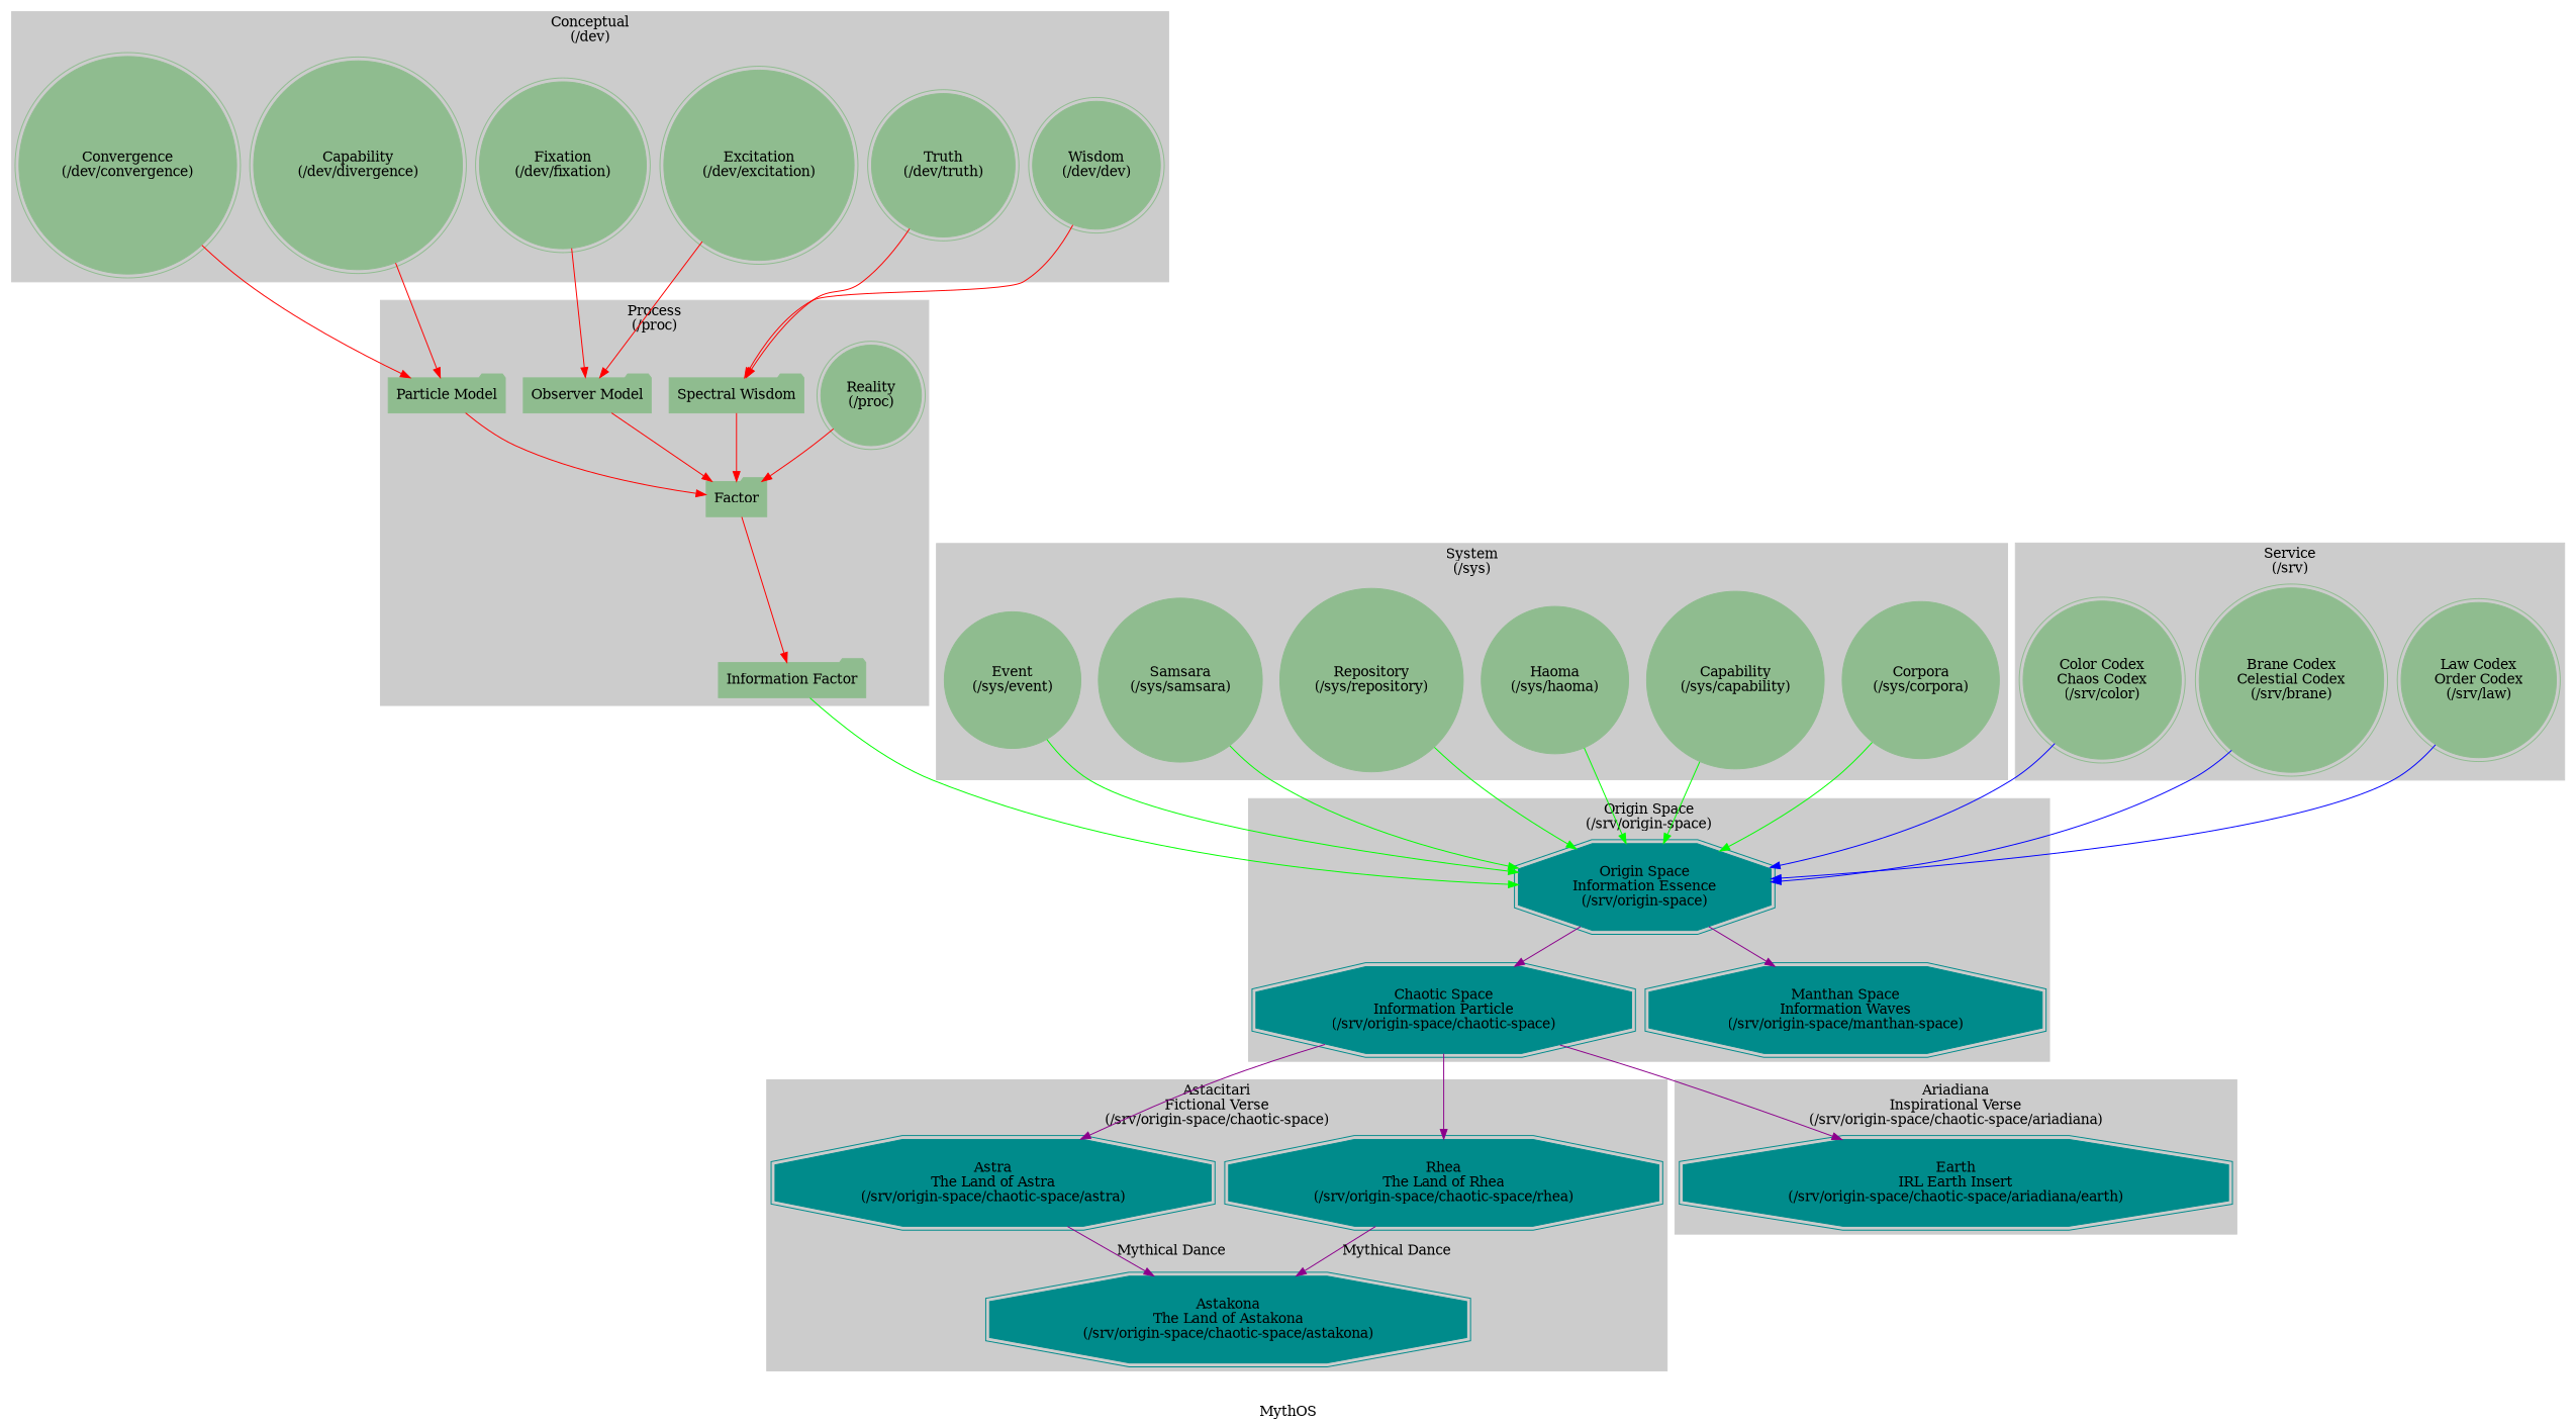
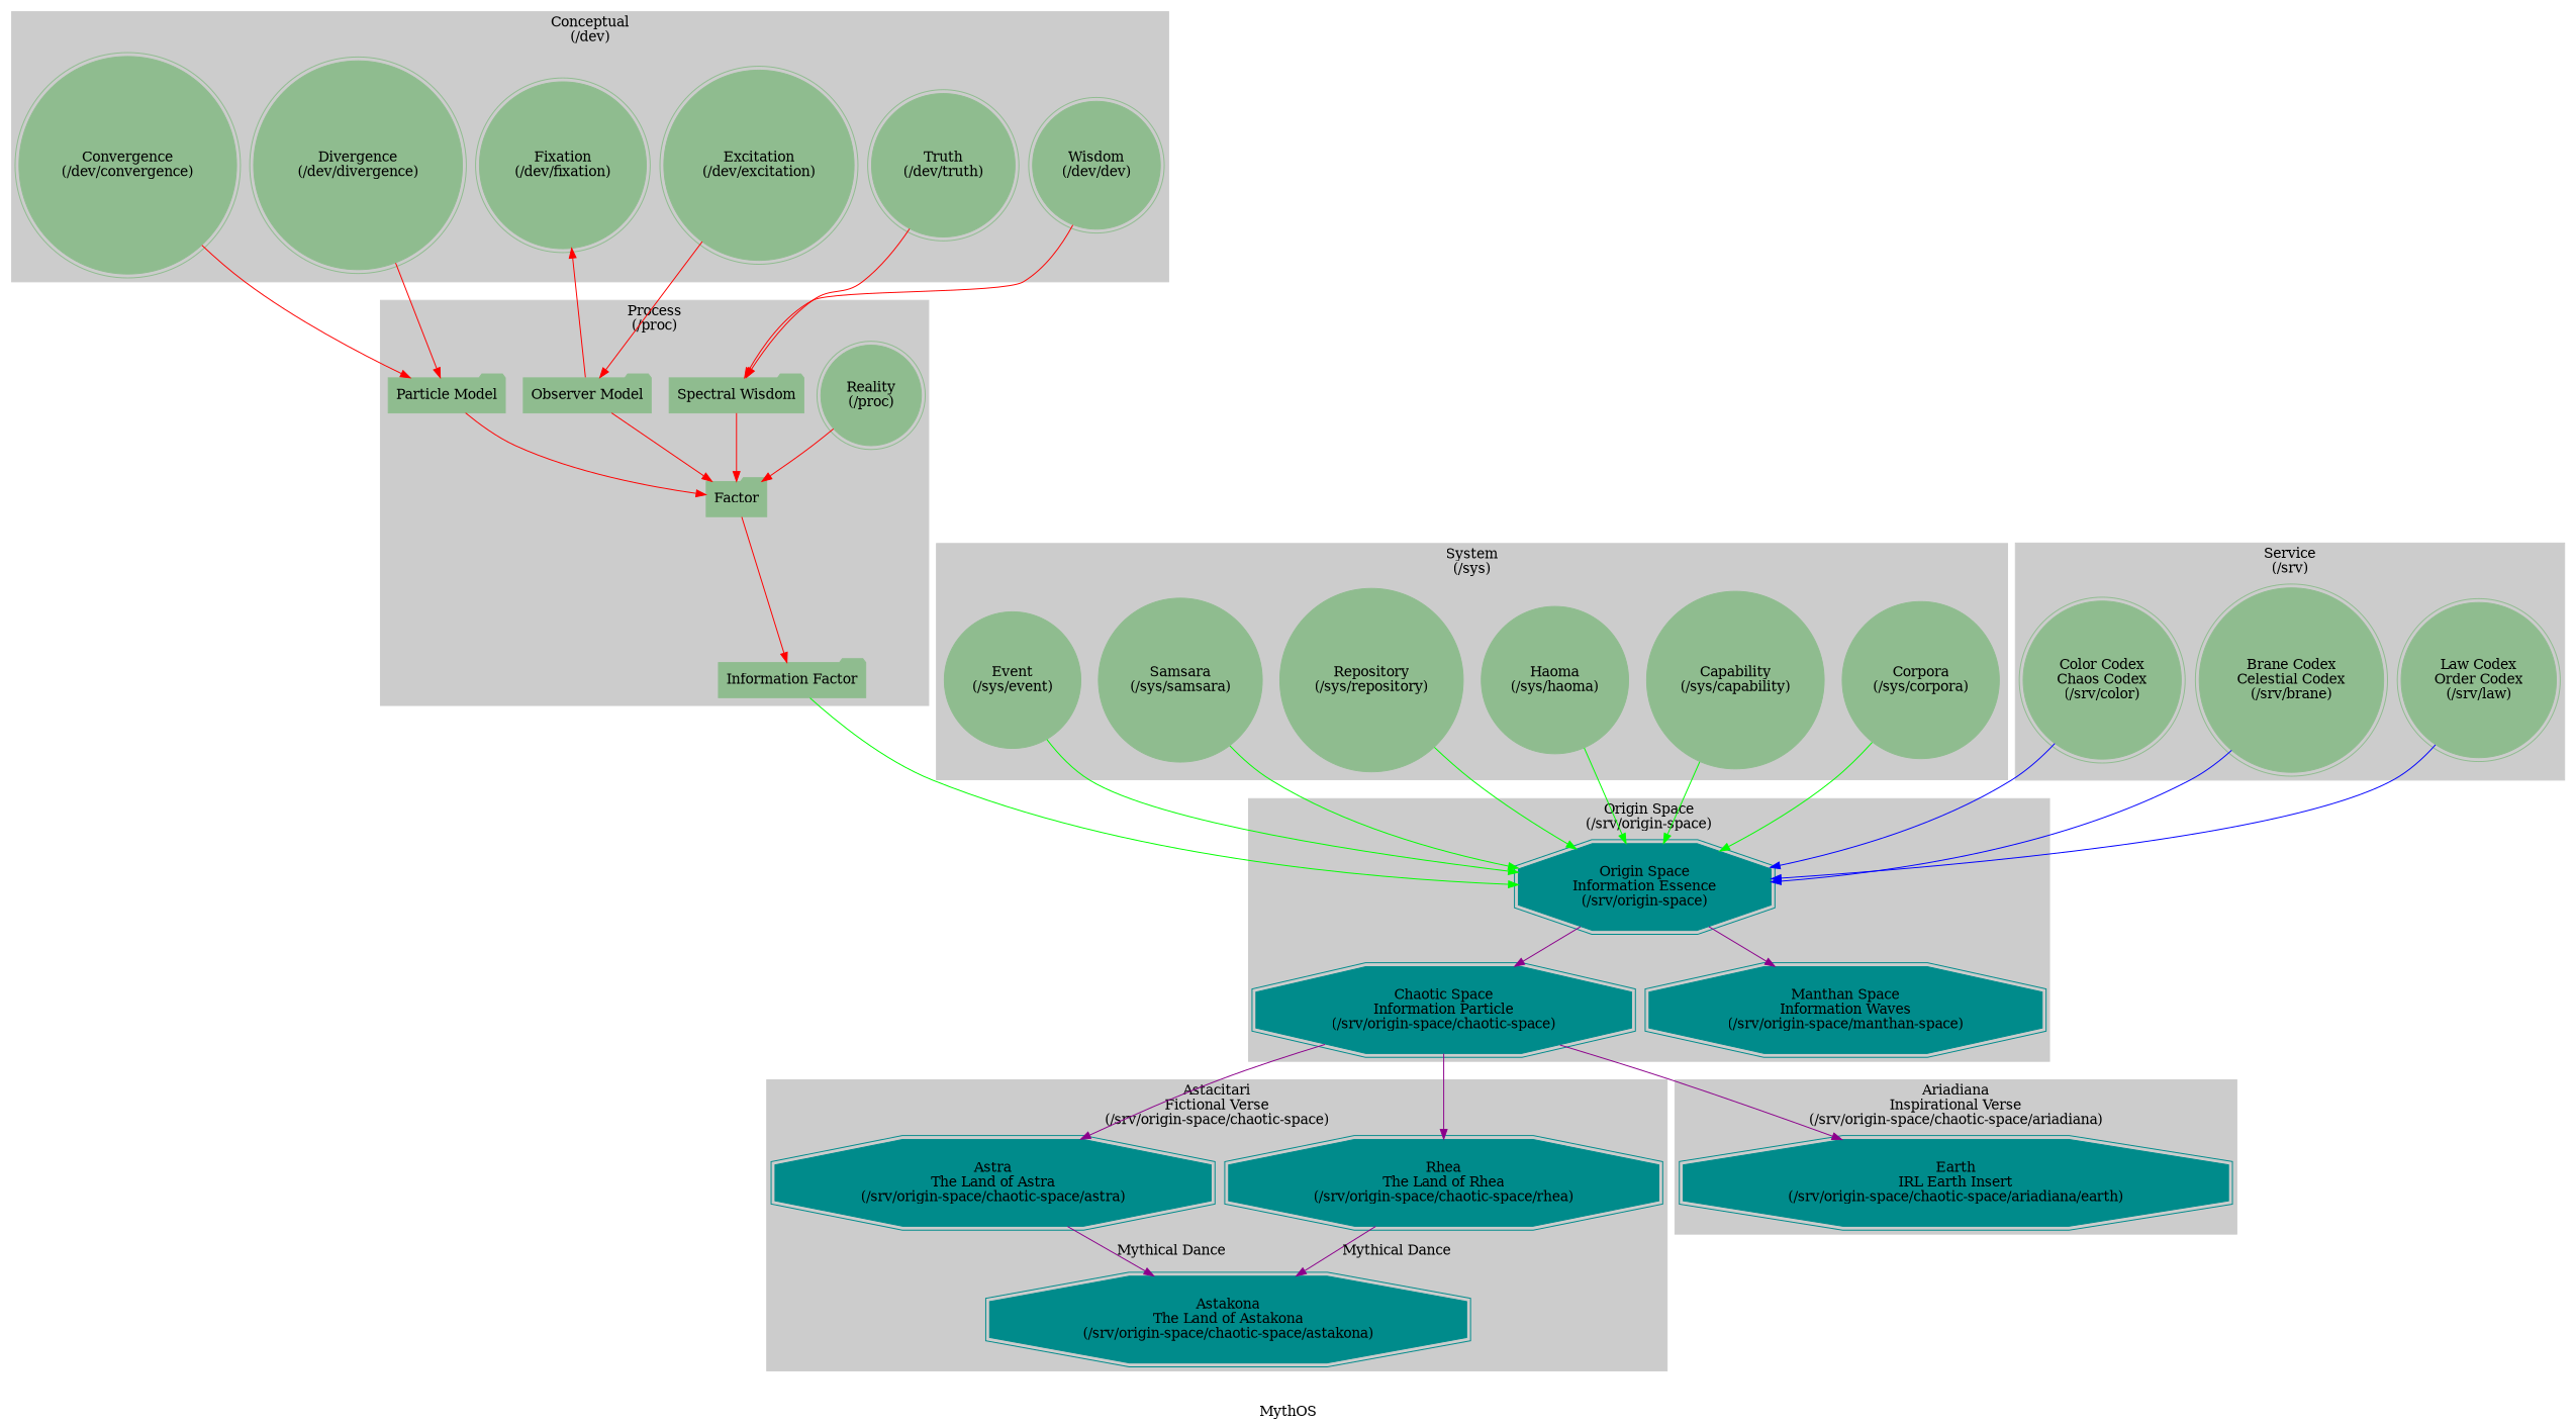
  strict digraph {
    color=grey90
    label=MythOS
    root=spark_0_t
    style=filled
    node [color=darkseagreen shape=doublecircle style=filled]
    edge [color=red]
    n1 [label="Fixation\n(/dev/fixation)"]
    n2 [label="Excitation\n(/dev/excitation)"]
    n3 [label="Convergence\n(/dev/convergence)"]
-   n4 [label="Capability\n(/dev/divergence)"]
+   n4 [label="Divergence\n(/dev/divergence)"]
    n5 [label="Wisdom\n(/dev/dev)"]
    n6 [label="Truth\n(/dev/truth)"]
    n7 [label="Reality\n(/proc)"]
    n8 [label="Observer Model" shape=folder]
    n9 [label="Particle Model" shape=folder]
    n10 [label="Spectral Wisdom" shape=folder]
    n11 [label=Factor shape=folder]
    n12 [label="Information Factor" shape=folder]
    n13 [label="Event\n(/sys/event)" shape=circle]
    n14 [label="Samsara\n(/sys/samsara)" shape=circle]
    n15 [label="Repository\n(/sys/repository)" shape=circle]
    n16 [label="Haoma\n(/sys/haoma)" shape=circle]
    n17 [label="Capability\n(/sys/capability)" shape=circle]
    n18 [label="Corpora\n(/sys/corpora)" shape=circle]
    n19 [label="Color Codex\nChaos Codex\n(/srv/color)"]
    n20 [label="Brane Codex\nCelestial Codex\n(/srv/brane)"]
    n21 [label="Law Codex\nOrder Codex\n(/srv/law)"]
    n22 [color=darkcyan label="Origin Space\nInformation Essence\n(/srv/origin-space)" shape=doubleoctagon]
    n23 [color=darkcyan label="Chaotic Space\nInformation Particle\n(/srv/origin-space/chaotic-space)" shape=doubleoctagon]
    n24 [color=darkcyan label="Manthan Space\nInformation Waves\n(/srv/origin-space/manthan-space)" shape=doubleoctagon]
    n25 [color=darkcyan label="Astakona\nThe Land of Astakona\n(/srv/origin-space/chaotic-space/astakona)" shape=doubleoctagon]
    n26 [color=darkcyan label="Astra\nThe Land of Astra\n(/srv/origin-space/chaotic-space/astra)" shape=doubleoctagon]
    n27 [color=darkcyan label="Rhea\nThe Land of Rhea\n(/srv/origin-space/chaotic-space/rhea)" shape=doubleoctagon]
    n28 [color=darkcyan label="Earth\nIRL Earth Insert\n(/srv/origin-space/chaotic-space/ariadiana/earth)" shape=doubleoctagon]
    subgraph cluster_1 {
      color=grey80
      label="Conceptual\n(/dev)"
      n1
      n2
      n3
      n4
      n5
      n6
    }
    subgraph cluster_2 {
      color=grey80
      label="Process\n(/proc)"
      n7
      n8
      n9
      n10
      n11
      n12
    }
    subgraph cluster_3 {
      color=grey80
      label="System\n(/sys)"
      n13
      n14
      n15
      n16
      n17
      n18
    }
    subgraph cluster_4 {
      color=grey80
      label="Service\n(/srv)"
      n19
      n20
      n21
    }
    subgraph cluster_5 {
      color=grey80
      label="Origin Space\n(/srv/origin-space)"
      n22
      n23
      n24
    }
    subgraph cluster_6 {
      color=grey80
      label="Astacitari\nFictional Verse\n(/srv/origin-space/chaotic-space)"
      n25
      n26
      n27
    }
    subgraph cluster_7 {
      color=grey80
      label="Ariadiana\nInspirational Verse\n(/srv/origin-space/chaotic-space/ariadiana)"
      n28
    }
-   n1 -> n8
+   n8 -> n1
    n2 -> n8
    n3 -> n9
    n4 -> n9
    n5 -> n10
    n6 -> n10
    n7 -> n11
    n8 -> n11
    n9 -> n11
    n10 -> n11
    n11 -> n12
    n12 -> n22 [color=green]
    n13 -> n22 [color=green]
    n14 -> n22 [color=green]
    n15 -> n22 [color=green]
    n16 -> n22 [color=green]
    n17 -> n22 [color=green]
    n18 -> n22 [color=green]
    n19 -> n22 [color=blue]
    n20 -> n22 [color=blue]
    n21 -> n22 [color=blue]
    n22 -> n23 [color=darkmagenta]
    n22 -> n24 [color=darkmagenta]
    n23 -> n26 [color=darkmagenta]
    n23 -> n27 [color=darkmagenta]
    n23 -> n28 [color=darkmagenta]
    n26 -> n25 [color=darkmagenta label="Mythical Dance"]
    n27 -> n25 [color=darkmagenta label="Mythical Dance"]
  }
